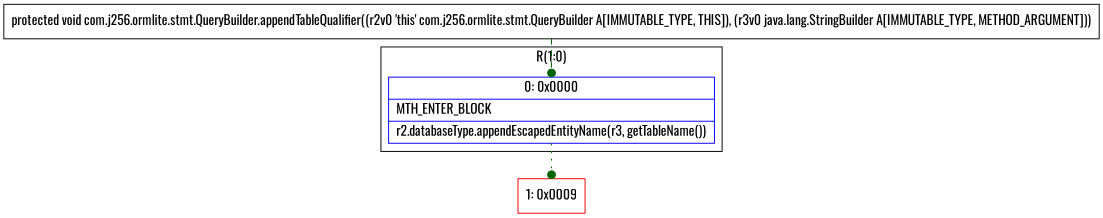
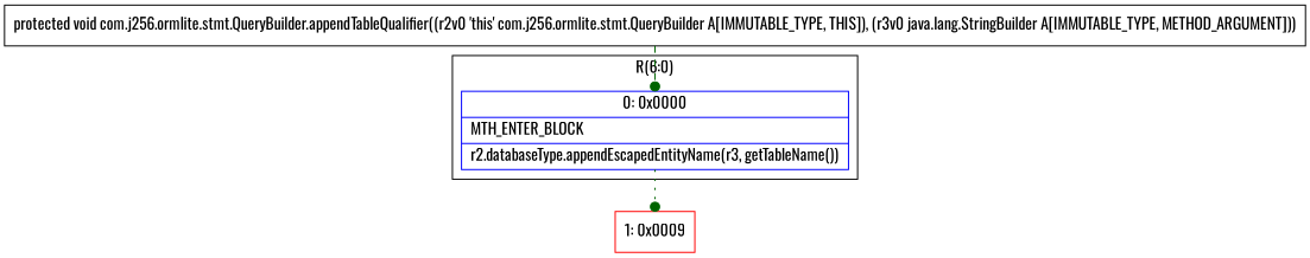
  digraph {
    fontname=Oswald
    node [shape=record fontname=Oswald]
    edge [color=darkgreen arrowhead=dot fontname=Oswald]
    n1 [color=blue label="{0\:\ 0x0000|MTH_ENTER_BLOCK\l|r2.databaseType.appendEscapedEntityName(r3, getTableName())\l}"]
    n2 [color=red label="{1\:\ 0x0009}"]
    n3 [label="{protected void com.j256.ormlite.stmt.QueryBuilder.appendTableQualifier((r2v0 'this' com.j256.ormlite.stmt.QueryBuilder A[IMMUTABLE_TYPE, THIS]), (r3v0 java.lang.StringBuilder A[IMMUTABLE_TYPE, METHOD_ARGUMENT])) }"]
    subgraph cluster_1 {
-     label="R(1:0)"
+     label="R(6:0)"
      n1
    }
    n1 -> n2 [style=dotted]
    n3 -> n1 [style=dashed]
  }
